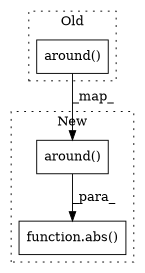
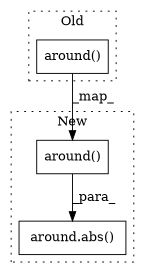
  digraph {
    node [a=75 l="10,1" shape=box]
    n1 [label="around()" s="15807,15825"]
-   n2 [l="4,1" label="function.abs()" s="15803,15826"]
+   n2 [l="4,1" label="around.abs()" s="15803,15826"]
    n3 [label="around()" s="15797,15815"]
    subgraph cluster_1 {
      label=New
      style=dotted
      n1
      n2
    }
    subgraph cluster_2 {
      label=Old
      style=dotted
      n3
    }
    n1 -> n2 [label=_para_]
    n3 -> n1 [label=_map_]
  }
